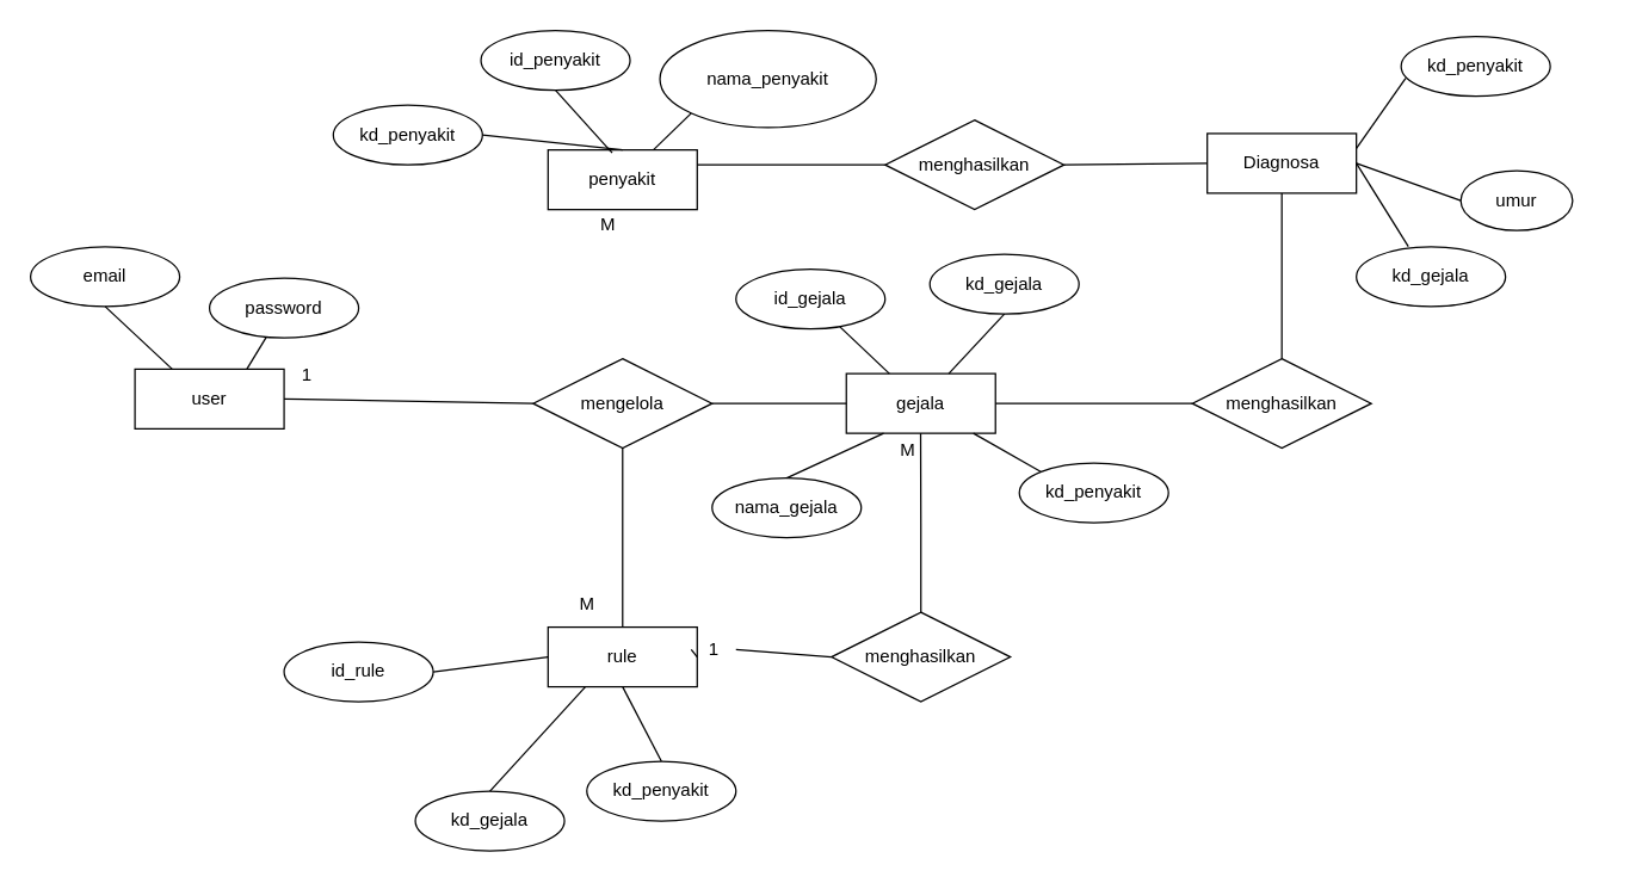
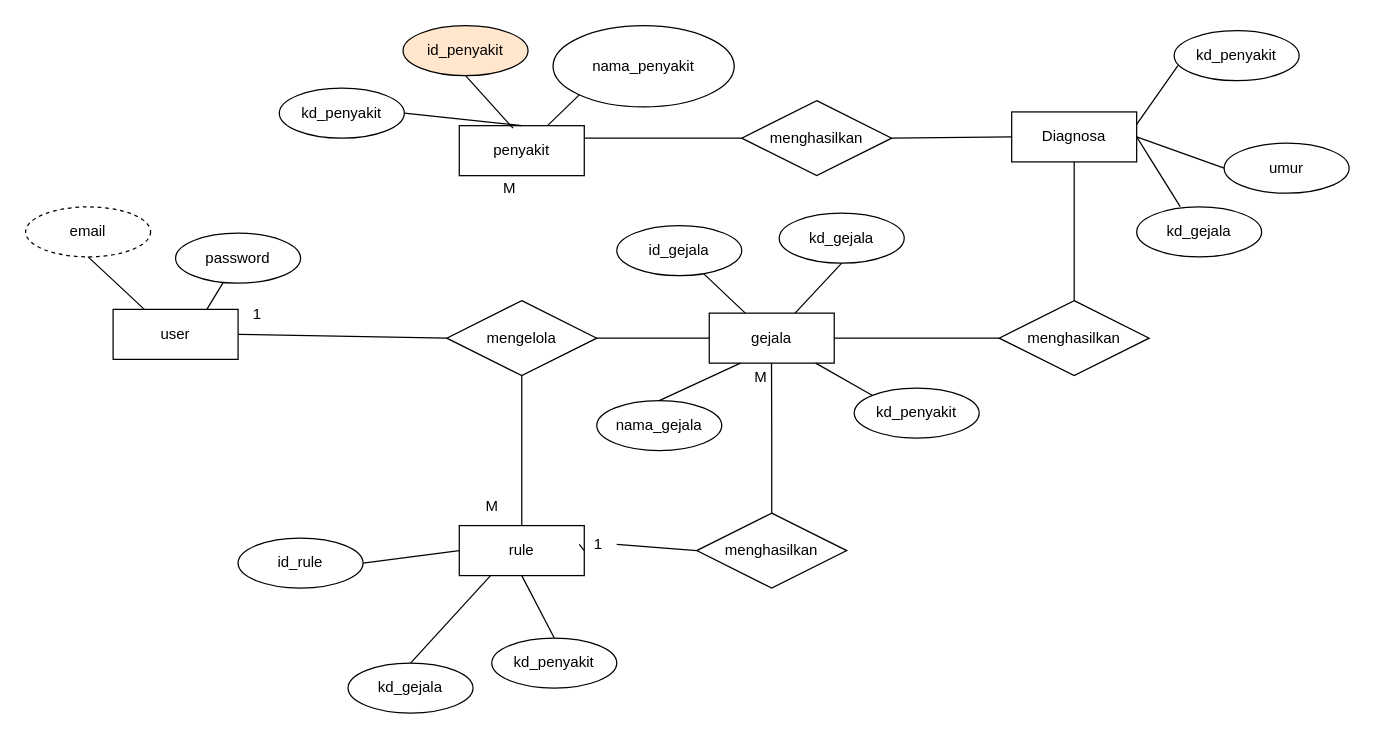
  <mxCell id="0" />
  <mxCell id="1" parent="0" />
  <mxCell id="2" value="user" style="whiteSpace=wrap;html=1;align=center;" parent="1" vertex="1"><mxGeometry x="90" y="247" width="100" height="40" as="geometry" /></mxCell>
- <mxCell id="3" value="email" style="ellipse;whiteSpace=wrap;html=1;align=center;" parent="1" vertex="1"><mxGeometry x="20" y="165" width="100" height="40" as="geometry" /></mxCell>
+ <mxCell id="3" value="email" style="ellipse;whiteSpace=wrap;html=1;align=center;dashed=1;" parent="1" vertex="1"><mxGeometry x="20" y="165" width="100" height="40" as="geometry" /></mxCell>
  <mxCell id="4" value="password" style="ellipse;whiteSpace=wrap;html=1;align=center;" parent="1" vertex="1"><mxGeometry x="140" y="186" width="100" height="40" as="geometry" /></mxCell>
  <mxCell id="5" value="penyakit" style="whiteSpace=wrap;html=1;align=center;" parent="1" vertex="1"><mxGeometry x="367" y="100" width="100" height="40" as="geometry" /></mxCell>
  <mxCell id="6" value="gejala" style="whiteSpace=wrap;html=1;align=center;" parent="1" vertex="1"><mxGeometry x="567" y="250" width="100" height="40" as="geometry" /></mxCell>
  <mxCell id="7" value="rule" style="whiteSpace=wrap;html=1;align=center;" parent="1" vertex="1"><mxGeometry x="367" y="420" width="100" height="40" as="geometry" /></mxCell>
  <mxCell id="8" value="kd_penyakit" style="ellipse;whiteSpace=wrap;html=1;align=center;" parent="1" vertex="1"><mxGeometry x="223" y="70" width="100" height="40" as="geometry" /></mxCell>
  <mxCell id="9" value="nama_penyakit" style="ellipse;whiteSpace=wrap;html=1;align=center;" parent="1" vertex="1"><mxGeometry x="442" y="20" width="145" height="65" as="geometry" /></mxCell>
- <mxCell id="10" value="id_penyakit" style="ellipse;whiteSpace=wrap;html=1;align=center;" parent="1" vertex="1"><mxGeometry x="322" y="20" width="100" height="40" as="geometry" /></mxCell>
+ <mxCell id="10" value="id_penyakit" style="ellipse;whiteSpace=wrap;html=1;align=center;fillColor=#ffe6cc;" parent="1" vertex="1"><mxGeometry x="322" y="20" width="100" height="40" as="geometry" /></mxCell>
  <mxCell id="11" value="id_rule" style="ellipse;whiteSpace=wrap;html=1;align=center;" parent="1" vertex="1"><mxGeometry x="190" y="430" width="100" height="40" as="geometry" /></mxCell>
  <mxCell id="12" value="nama_gejala" style="ellipse;whiteSpace=wrap;html=1;align=center;" parent="1" vertex="1"><mxGeometry x="477" y="320" width="100" height="40" as="geometry" /></mxCell>
  <mxCell id="13" value="id_gejala" style="ellipse;whiteSpace=wrap;html=1;align=center;" parent="1" vertex="1"><mxGeometry x="493" y="180" width="100" height="40" as="geometry" /></mxCell>
  <mxCell id="14" value="kd_penyakit" style="ellipse;whiteSpace=wrap;html=1;align=center;" parent="1" vertex="1"><mxGeometry x="683" y="310" width="100" height="40" as="geometry" /></mxCell>
  <mxCell id="15" value="kd_penyakit" style="ellipse;whiteSpace=wrap;html=1;align=center;" parent="1" vertex="1"><mxGeometry x="393" y="510" width="100" height="40" as="geometry" /></mxCell>
  <mxCell id="16" value="kd_gejala" style="ellipse;whiteSpace=wrap;html=1;align=center;" parent="1" vertex="1"><mxGeometry x="623" y="170" width="100" height="40" as="geometry" /></mxCell>
  <mxCell id="17" value="kd_gejala" style="ellipse;whiteSpace=wrap;html=1;align=center;" parent="1" vertex="1"><mxGeometry x="278" y="530" width="100" height="40" as="geometry" /></mxCell>
  <mxCell id="18" value="Diagnosa" style="whiteSpace=wrap;html=1;align=center;" parent="1" vertex="1"><mxGeometry x="809" y="89" width="100" height="40" as="geometry" /></mxCell>
- <mxCell id="19" value="umur" style="ellipse;whiteSpace=wrap;html=1;align=center;" parent="1" vertex="1"><mxGeometry x="979" y="114" width="75" height="40" as="geometry" /></mxCell>
+ <mxCell id="19" value="umur" style="ellipse;whiteSpace=wrap;html=1;align=center;" parent="1" vertex="1"><mxGeometry x="979" y="114" width="100" height="40" as="geometry" /></mxCell>
  <mxCell id="20" value="kd_gejala" style="ellipse;whiteSpace=wrap;html=1;align=center;" parent="1" vertex="1"><mxGeometry x="909" y="165" width="100" height="40" as="geometry" /></mxCell>
  <mxCell id="21" value="kd_penyakit" style="ellipse;whiteSpace=wrap;html=1;align=center;" parent="1" vertex="1"><mxGeometry x="939" y="24" width="100" height="40" as="geometry" /></mxCell>
  <mxCell id="22" value="" style="endArrow=none;html=1;rounded=0;exitX=0;exitY=0;exitDx=0;exitDy=0;" parent="1" source="14" target="6" edge="1"><mxGeometry width="50" height="50" relative="1" as="geometry"><mxPoint x="687" y="246" as="sourcePoint" /><mxPoint x="517" y="286" as="targetPoint" /></mxGeometry></mxCell>
  <mxCell id="23" value="" style="endArrow=none;html=1;rounded=0;exitX=0.25;exitY=1;exitDx=0;exitDy=0;entryX=0.5;entryY=0;entryDx=0;entryDy=0;" parent="1" source="7" target="17" edge="1"><mxGeometry width="50" height="50" relative="1" as="geometry"><mxPoint x="503" y="548" as="sourcePoint" /><mxPoint x="462" y="559" as="targetPoint" /></mxGeometry></mxCell>
  <mxCell id="24" value="" style="endArrow=none;html=1;rounded=0;exitX=0.5;exitY=1;exitDx=0;exitDy=0;entryX=0.5;entryY=0;entryDx=0;entryDy=0;" parent="1" source="7" target="15" edge="1"><mxGeometry width="50" height="50" relative="1" as="geometry"><mxPoint x="513" y="558" as="sourcePoint" /><mxPoint x="472" y="569" as="targetPoint" /></mxGeometry></mxCell>
  <mxCell id="25" value="" style="endArrow=none;html=1;rounded=0;" parent="1" source="6" target="13" edge="1"><mxGeometry width="50" height="50" relative="1" as="geometry"><mxPoint x="597" y="306" as="sourcePoint" /><mxPoint x="556" y="317" as="targetPoint" /></mxGeometry></mxCell>
  <mxCell id="26" value="" style="endArrow=none;html=1;rounded=0;exitX=0.25;exitY=1;exitDx=0;exitDy=0;entryX=0.5;entryY=0;entryDx=0;entryDy=0;" parent="1" source="6" target="12" edge="1"><mxGeometry width="50" height="50" relative="1" as="geometry"><mxPoint x="607" y="316" as="sourcePoint" /><mxPoint x="566" y="327" as="targetPoint" /></mxGeometry></mxCell>
  <mxCell id="27" value="" style="endArrow=none;html=1;rounded=0;entryX=0.5;entryY=1;entryDx=0;entryDy=0;" parent="1" source="6" target="16" edge="1"><mxGeometry width="50" height="50" relative="1" as="geometry"><mxPoint x="617" y="326" as="sourcePoint" /><mxPoint x="673" y="170" as="targetPoint" /></mxGeometry></mxCell>
  <mxCell id="28" value="" style="endArrow=none;html=1;rounded=0;entryX=1;entryY=0.5;entryDx=0;entryDy=0;exitX=0;exitY=0.5;exitDx=0;exitDy=0;" parent="1" source="7" target="11" edge="1"><mxGeometry width="50" height="50" relative="1" as="geometry"><mxPoint x="363" y="440" as="sourcePoint" /><mxPoint x="522" y="619" as="targetPoint" /></mxGeometry></mxCell>
  <mxCell id="29" value="" style="endArrow=none;html=1;rounded=0;exitX=0;exitY=0.5;exitDx=0;exitDy=0;entryX=1;entryY=0.5;entryDx=0;entryDy=0;" parent="1" source="19" target="18" edge="1"><mxGeometry width="50" height="50" relative="1" as="geometry"><mxPoint x="1115" y="114" as="sourcePoint" /><mxPoint x="1079" y="154" as="targetPoint" /></mxGeometry></mxCell>
  <mxCell id="30" value="" style="endArrow=none;html=1;rounded=0;exitX=0;exitY=0;exitDx=0;exitDy=0;entryX=1;entryY=0.5;entryDx=0;entryDy=0;" parent="1" target="18" edge="1"><mxGeometry width="50" height="50" relative="1" as="geometry"><mxPoint x="943.854" y="164.774" as="sourcePoint" /><mxPoint x="919" y="114" as="targetPoint" /></mxGeometry></mxCell>
  <mxCell id="31" value="" style="endArrow=none;html=1;rounded=0;exitX=0.03;exitY=0.7;exitDx=0;exitDy=0;entryX=1;entryY=0.25;entryDx=0;entryDy=0;exitPerimeter=0;" parent="1" source="21" target="18" edge="1"><mxGeometry width="50" height="50" relative="1" as="geometry"><mxPoint x="1135" y="134" as="sourcePoint" /><mxPoint x="1099" y="174" as="targetPoint" /></mxGeometry></mxCell>
  <mxCell id="32" value="" style="endArrow=none;html=1;rounded=0;exitX=1;exitY=0.5;exitDx=0;exitDy=0;entryX=0.5;entryY=0;entryDx=0;entryDy=0;" parent="1" source="8" target="5" edge="1"><mxGeometry width="50" height="50" relative="1" as="geometry"><mxPoint x="738" y="250" as="sourcePoint" /><mxPoint x="702" y="290" as="targetPoint" /></mxGeometry></mxCell>
  <mxCell id="33" value="" style="endArrow=none;html=1;rounded=0;exitX=0.5;exitY=1;exitDx=0;exitDy=0;entryX=0.43;entryY=0.05;entryDx=0;entryDy=0;entryPerimeter=0;" parent="1" source="10" target="5" edge="1"><mxGeometry width="50" height="50" relative="1" as="geometry"><mxPoint x="522" y="110" as="sourcePoint" /><mxPoint x="472" y="120" as="targetPoint" /></mxGeometry></mxCell>
  <mxCell id="34" value="" style="endArrow=none;html=1;rounded=0;exitX=0;exitY=1;exitDx=0;exitDy=0;" parent="1" source="9" target="5" edge="1"><mxGeometry width="50" height="50" relative="1" as="geometry"><mxPoint x="532" y="120" as="sourcePoint" /><mxPoint x="482" y="130" as="targetPoint" /></mxGeometry></mxCell>
  <mxCell id="35" value="" style="endArrow=none;html=1;rounded=0;entryX=0.75;entryY=0;entryDx=0;entryDy=0;" parent="1" source="4" target="2" edge="1"><mxGeometry width="50" height="50" relative="1" as="geometry"><mxPoint x="530" y="286" as="sourcePoint" /><mxPoint x="480" y="296" as="targetPoint" /></mxGeometry></mxCell>
  <mxCell id="36" value="" style="endArrow=none;html=1;rounded=0;exitX=0.5;exitY=1;exitDx=0;exitDy=0;entryX=0.25;entryY=0;entryDx=0;entryDy=0;" parent="1" source="3" target="2" edge="1"><mxGeometry width="50" height="50" relative="1" as="geometry"><mxPoint x="540" y="296" as="sourcePoint" /><mxPoint x="490" y="306" as="targetPoint" /></mxGeometry></mxCell>
  <mxCell id="37" style="edgeStyle=orthogonalEdgeStyle;rounded=0;orthogonalLoop=1;jettySize=auto;html=1;exitX=0.5;exitY=0;exitDx=0;exitDy=0;endArrow=none;endFill=0;" parent="1" source="38" edge="1"><mxGeometry relative="1" as="geometry"><mxPoint x="616.824" y="290" as="targetPoint" /></mxGeometry></mxCell>
  <mxCell id="38" value="menghasilkan" style="shape=rhombus;perimeter=rhombusPerimeter;whiteSpace=wrap;html=1;align=center;" parent="1" vertex="1"><mxGeometry x="557" y="410" width="120" height="60" as="geometry" /></mxCell>
  <mxCell id="39" value="" style="endArrow=none;html=1;rounded=0;entryX=1;entryY=0.5;entryDx=0;entryDy=0;exitX=0;exitY=0.5;exitDx=0;exitDy=0;" parent="1" source="55" target="7" edge="1"><mxGeometry width="50" height="50" relative="1" as="geometry"><mxPoint x="613" y="550" as="sourcePoint" /><mxPoint x="663" y="500" as="targetPoint" /></mxGeometry></mxCell>
  <mxCell id="40" value="" style="endArrow=none;html=1;rounded=0;entryX=1;entryY=0.5;entryDx=0;entryDy=0;exitX=0;exitY=0.5;exitDx=0;exitDy=0;" parent="1" source="6" target="47" edge="1"><mxGeometry width="50" height="50" relative="1" as="geometry"><mxPoint x="563" y="275" as="sourcePoint" /><mxPoint x="503" y="275" as="targetPoint" /></mxGeometry></mxCell>
  <mxCell id="41" value="menghasilkan" style="shape=rhombus;perimeter=rhombusPerimeter;whiteSpace=wrap;html=1;align=center;" parent="1" vertex="1"><mxGeometry x="799" y="240" width="120" height="60" as="geometry" /></mxCell>
  <mxCell id="42" value="" style="endArrow=none;html=1;rounded=0;exitX=1;exitY=0.5;exitDx=0;exitDy=0;entryX=0;entryY=0.5;entryDx=0;entryDy=0;" parent="1" source="6" target="41" edge="1"><mxGeometry width="50" height="50" relative="1" as="geometry"><mxPoint x="693" y="145" as="sourcePoint" /><mxPoint x="751" y="276" as="targetPoint" /></mxGeometry></mxCell>
  <mxCell id="43" value="" style="endArrow=none;html=1;rounded=0;entryX=0.5;entryY=1;entryDx=0;entryDy=0;exitX=0.5;exitY=0;exitDx=0;exitDy=0;" parent="1" source="41" target="18" edge="1"><mxGeometry width="50" height="50" relative="1" as="geometry"><mxPoint x="857" y="175" as="sourcePoint" /><mxPoint x="709" y="104" as="targetPoint" /></mxGeometry></mxCell>
  <mxCell id="44" value="menghasilkan" style="shape=rhombus;perimeter=rhombusPerimeter;whiteSpace=wrap;html=1;align=center;" parent="1" vertex="1"><mxGeometry x="593" y="80" width="120" height="60" as="geometry" /></mxCell>
  <mxCell id="45" value="" style="endArrow=none;html=1;rounded=0;entryX=0;entryY=0.5;entryDx=0;entryDy=0;exitX=1;exitY=0.5;exitDx=0;exitDy=0;" parent="1" source="44" target="18" edge="1"><mxGeometry width="50" height="50" relative="1" as="geometry"><mxPoint x="573" y="330" as="sourcePoint" /><mxPoint x="623" y="280" as="targetPoint" /></mxGeometry></mxCell>
  <mxCell id="46" value="" style="endArrow=none;html=1;rounded=0;entryX=1;entryY=0.25;entryDx=0;entryDy=0;exitX=0;exitY=0.5;exitDx=0;exitDy=0;" parent="1" source="44" target="5" edge="1"><mxGeometry width="50" height="50" relative="1" as="geometry"><mxPoint x="712" y="295" as="sourcePoint" /><mxPoint x="773" y="295" as="targetPoint" /></mxGeometry></mxCell>
  <mxCell id="47" value="mengelola" style="shape=rhombus;perimeter=rhombusPerimeter;whiteSpace=wrap;html=1;align=center;" parent="1" vertex="1"><mxGeometry x="357" y="240" width="120" height="60" as="geometry" /></mxCell>
  <mxCell id="48" value="" style="endArrow=none;html=1;rounded=0;exitX=0;exitY=0.5;exitDx=0;exitDy=0;entryX=1;entryY=0.5;entryDx=0;entryDy=0;" parent="1" target="2" edge="1"><mxGeometry width="50" height="50" relative="1" as="geometry"><mxPoint x="357" y="270" as="sourcePoint" /><mxPoint x="190" y="250" as="targetPoint" /></mxGeometry></mxCell>
  <mxCell id="49" value="" style="endArrow=none;html=1;rounded=0;exitX=0.5;exitY=0;exitDx=0;exitDy=0;entryX=0.5;entryY=1;entryDx=0;entryDy=0;" parent="1" source="7" target="47" edge="1"><mxGeometry width="50" height="50" relative="1" as="geometry"><mxPoint x="453" y="470" as="sourcePoint" /><mxPoint x="503" y="420" as="targetPoint" /></mxGeometry></mxCell>
  <mxCell id="50" value="1" style="text;html=1;align=center;verticalAlign=middle;resizable=0;points=[];autosize=1;strokeColor=none;fillColor=none;" parent="1" vertex="1"><mxGeometry x="190" y="236" width="30" height="30" as="geometry" /></mxCell>
  <mxCell id="51" value="M" style="text;html=1;align=center;verticalAlign=middle;resizable=0;points=[];autosize=1;strokeColor=none;fillColor=none;" parent="1" vertex="1"><mxGeometry x="378" y="390" width="30" height="30" as="geometry" /></mxCell>
  <mxCell id="52" value="M" style="text;html=1;align=center;verticalAlign=middle;resizable=0;points=[];autosize=1;strokeColor=none;fillColor=none;" parent="1" vertex="1"><mxGeometry x="593" y="287" width="30" height="30" as="geometry" /></mxCell>
  <mxCell id="53" value="M" style="text;html=1;align=center;verticalAlign=middle;resizable=0;points=[];autosize=1;strokeColor=none;fillColor=none;" parent="1" vertex="1"><mxGeometry x="392" y="135" width="30" height="30" as="geometry" /></mxCell>
  <mxCell id="54" value="" style="endArrow=none;html=1;rounded=0;entryX=1;entryY=0.5;entryDx=0;entryDy=0;exitX=0;exitY=0.5;exitDx=0;exitDy=0;" parent="1" source="38" target="55" edge="1"><mxGeometry width="50" height="50" relative="1" as="geometry"><mxPoint x="557" y="440" as="sourcePoint" /><mxPoint x="467" y="440" as="targetPoint" /></mxGeometry></mxCell>
  <mxCell id="55" value="1" style="text;html=1;align=center;verticalAlign=middle;resizable=0;points=[];autosize=1;strokeColor=none;fillColor=none;" parent="1" vertex="1"><mxGeometry x="463" y="420" width="30" height="30" as="geometry" /></mxCell>
